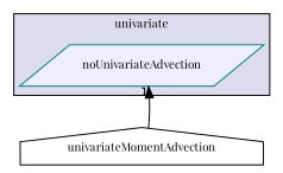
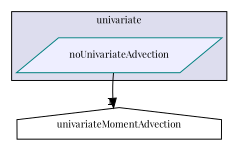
  digraph {
    compound=true
    fontname="Playfair Display"
    node [fontname="Playfair Display" fontsize=10]
    n1 [fillcolor="#eeeeff" label=noUnivariateAdvection pencolor=black shape=parallelogram style=filled color=teal]
    n2 [label=univariateMomentAdvection shape=house color=black]
    subgraph cluster_1 {
      bgcolor="#ddddee"
      fontsize=10
      label=univariate
      pencolor=black
      n1
    }
-   n2 -> n1 [headlabel=1 labeldistance=1.5 labelfontname=Helvetica labelfontsize=10 arrowhead=normal fontname="Playfair Display"]
+   n1 -> n2 [headlabel=1 labeldistance=1.5 labelfontname=Helvetica labelfontsize=10 arrowhead=normal fontname="Playfair Display"]
  }
